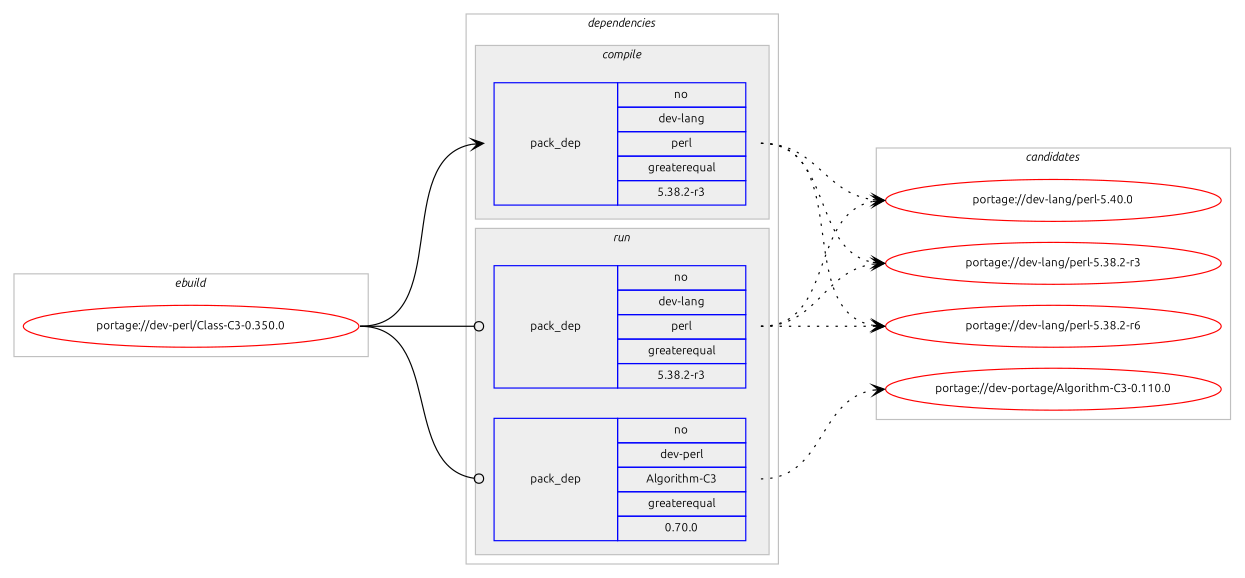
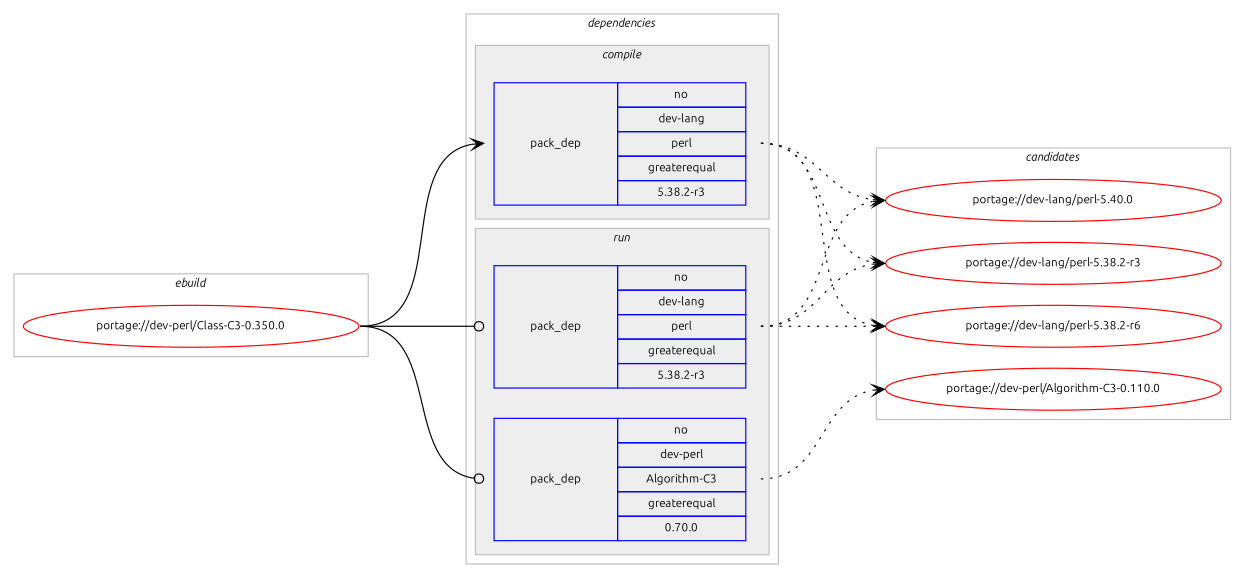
  digraph {
    compound=true
    concentrate=true
    fontname=Ubuntu
    fontsize=10
    newrank=true
    rankdir=LR
    ranksep=1.5
    node [color=red fontname=Ubuntu fontsize=10]
    edge [arrowhead=vee fontname=Ubuntu headport=w style=dotted tailport=e weight=100]
    n1 [label="portage://dev-perl/Class-C3-0.350.0" width=4]
    n2 [color=blue label=<<TABLE BORDER="0" CELLBORDER="1" CELLSPACING="0" CELLPADDING="4" WIDTH="220"><TR><TD ROWSPAN="6" CELLPADDING="30">pack_dep</TD></TR><TR><TD WIDTH="110">no</TD></TR><TR><TD>dev-lang</TD></TR><TR><TD>perl</TD></TR><TR><TD>greaterequal</TD></TR><TR><TD>5.38.2-r3</TD></TR></TABLE>> shape=none]
    n3 [color=blue label=<<TABLE BORDER="0" CELLBORDER="1" CELLSPACING="0" CELLPADDING="4" WIDTH="220"><TR><TD ROWSPAN="6" CELLPADDING="30">pack_dep</TD></TR><TR><TD WIDTH="110">no</TD></TR><TR><TD>dev-lang</TD></TR><TR><TD>perl</TD></TR><TR><TD>greaterequal</TD></TR><TR><TD>5.38.2-r3</TD></TR></TABLE>> shape=none]
    n4 [color=blue label=<<TABLE BORDER="0" CELLBORDER="1" CELLSPACING="0" CELLPADDING="4" WIDTH="220"><TR><TD ROWSPAN="6" CELLPADDING="30">pack_dep</TD></TR><TR><TD WIDTH="110">no</TD></TR><TR><TD>dev-perl</TD></TR><TR><TD>Algorithm-C3</TD></TR><TR><TD>greaterequal</TD></TR><TR><TD>0.70.0</TD></TR></TABLE>> shape=none]
    n5 [label="portage://dev-lang/perl-5.38.2-r3" width=4]
    n6 [label="portage://dev-lang/perl-5.38.2-r6" width=4]
    n7 [label="portage://dev-lang/perl-5.40.0" width=4]
-   n8 [label="portage://dev-portage/Algorithm-C3-0.110.0" width=4]
+   n8 [label="portage://dev-perl/Algorithm-C3-0.110.0" width=4]
    subgraph cluster_1 {
      color=gray
      label=<<i>ebuild</i>>
      rank=same
      n1
    }
    subgraph cluster_2 {
      color=gray
      label=<<i>dependencies</i>>
      subgraph cluster_3 {
        color=gray
        fillcolor="#eeeeee"
        label=<<i>compile</i>>
        style=filled
        subgraph sub_4 {
          color=gray
          fillcolor="#eeeeee"
          label=<<i>compile</i>>
          style=filled
          n2
        }
      }
      subgraph cluster_5 {
        color=gray
        fillcolor="#eeeeee"
        label=<<i>compile and run</i>>
        style=filled
      }
      subgraph cluster_6 {
        color=gray
        fillcolor="#eeeeee"
        label=<<i>run</i>>
        style=filled
        subgraph sub_7 {
          color=gray
          fillcolor="#eeeeee"
          label=<<i>run</i>>
          style=filled
          n3
        }
        subgraph sub_8 {
          color=gray
          fillcolor="#eeeeee"
          label=<<i>run</i>>
          style=filled
          n4
        }
      }
    }
    subgraph cluster_9 {
      color=gray
      label=<<i>candidates</i>>
      rank=same
      subgraph sub_10 {
        color=black
        label=<<i>candidates</i>>
        nodesep=1
        rank=same
        n5
        n6
        n7
      }
      subgraph sub_11 {
        color=black
        label=<<i>candidates</i>>
        nodesep=1
        rank=same
        n5
        n6
        n7
      }
      subgraph sub_12 {
        color=black
        label=<<i>candidates</i>>
        nodesep=1
        rank=same
        n8
      }
    }
    n1 -> n2 [style=solid weight=20]
    n1 -> n3 [arrowhead=odot style=solid weight=20]
    n1 -> n4 [arrowhead=odot style=solid weight=20]
    n2 -> n5
    n2 -> n6
    n2 -> n7
    n3 -> n5
    n3 -> n6
    n3 -> n7
    n4 -> n8
  }
